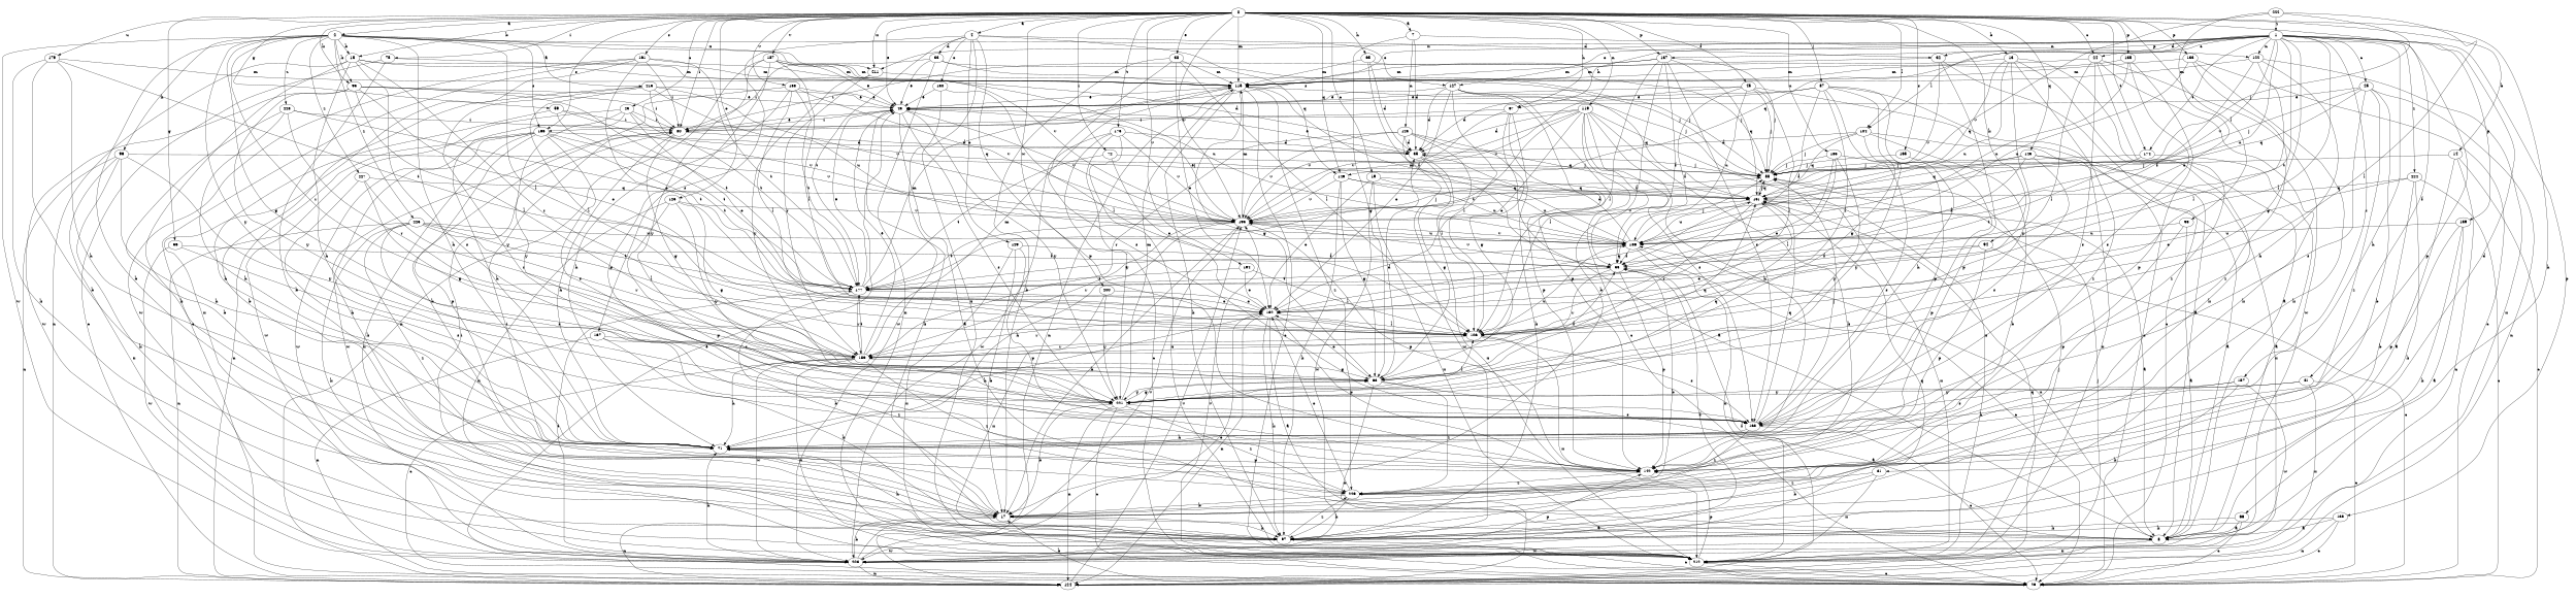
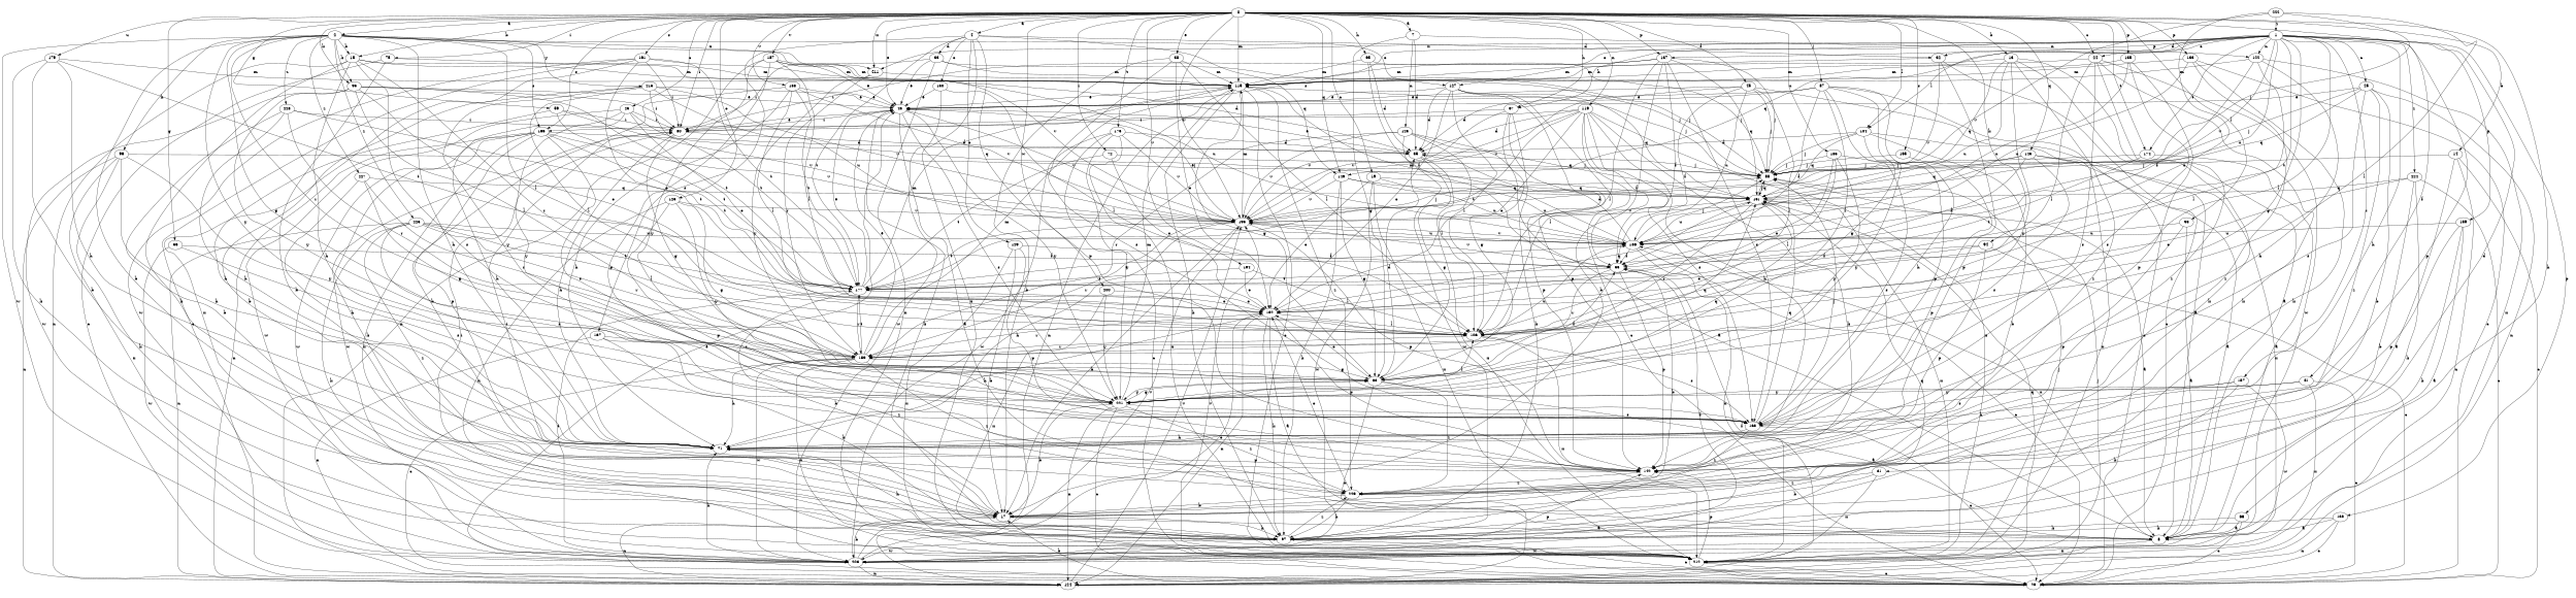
  strict digraph {
    fontname="DejaVu Serif"
    node [fontname="DejaVu Serif"]
    edge [fontname="DejaVu Serif"]
    0
    2
    4
    7
    13
    14
    15
    19
    23
    24
    38
    43
    45
    51
    56
    59
    65
    66
    67
    72
    75
    80
    87
    94
    95
    98
    104
    115
    119
    125
    133
    135
    137
    143
    149
    161
    165
    166
    173
    174
    179
    185
    187
    188
    194
    195
    200
    211
    63
    71
    106
    127
    17
    96
    159
    203
    215
    221
    225
    227
    228
    32
    142
    177
    33
    129
    130
    167
    212
    122
    35
    123
    186
    8
    97
    151
    229
    26
    88
    124
    168
    132
    53
    1
    25
    31
    138
    139
    157
    224
    222
    0 -> 2 [label=a]
    0 -> 4 [label=a]
    0 -> 7 [label=a]
    0 -> 13 [label=b]
    0 -> 14 [label=b]
    0 -> 15 [label=b]
    0 -> 19 [label=c]
    0 -> 23 [label=c]
    0 -> 24 [label=c]
    0 -> 38 [label=e]
    0 -> 43 [label=e]
    0 -> 45 [label=f]
    0 -> 51 [label=f]
    0 -> 56 [label=g]
    0 -> 59 [label=g]
    0 -> 65 [label=h]
    0 -> 66 [label=h]
    0 -> 67 [label=h]
    0 -> 72 [label=i]
    0 -> 75 [label=i]
    0 -> 80 [label=i]
    0 -> 87 [label=j]
    0 -> 94 [label=k]
    0 -> 95 [label=k]
    0 -> 98 [label=l]
    0 -> 104 [label=l]
    0 -> 115 [label=m]
    0 -> 119 [label=n]
    0 -> 125 [label=o]
    0 -> 133 [label=p]
    0 -> 135 [label=p]
    0 -> 137 [label=p]
    0 -> 143 [label=q]
    0 -> 149 [label=q]
    0 -> 161 [label=s]
    0 -> 165 [label=s]
    0 -> 166 [label=s]
    0 -> 173 [label=t]
    0 -> 174 [label=t]
    0 -> 179 [label=u]
    0 -> 185 [label=u]
    0 -> 187 [label=v]
    0 -> 188 [label=v]
    0 -> 194 [label=v]
    0 -> 195 [label=v]
    0 -> 200 [label=w]
    0 -> 211 [label=x]
    2 -> 15 [label=b]
    2 -> 95 [label=k]
    2 -> 166 [label=s]
    2 -> 195 [label=v]
    2 -> 211 [label=x]
    2 -> 63 [label=g]
    2 -> 71 [label=h]
    2 -> 106 [label=l]
    2 -> 127 [label=o]
    2 -> 17 [label=b]
    2 -> 96 [label=k]
    2 -> 159 [label=r]
    2 -> 203 [label=w]
-   2 -> 215 [label=a]
+   2 -> 215 [label=y]
    2 -> 221 [label=y]
    2 -> 225 [label=z]
    2 -> 227 [label=z]
    2 -> 228 [label=z]
    4 -> 149 [label=q]
    4 -> 32 [label=d]
    4 -> 142 [label=p]
    4 -> 177 [label=t]
    4 -> 33 [label=d]
    4 -> 129 [label=o]
    4 -> 130 [label=o]
    4 -> 167 [label=s]
    4 -> 212 [label=x]
    7 -> 63 [label=g]
    7 -> 122 [label=n]
    7 -> 35 [label=d]
    7 -> 123 [label=n]
    13 -> 115 [label=m]
    13 -> 221 [label=y]
    13 -> 186 [label=u]
    13 -> 8 [label=a]
    13 -> 97 [label=k]
    13 -> 151 [label=q]
    13 -> 229 [label=z]
    14 -> 8 [label=a]
    14 -> 26 [label=c]
    14 -> 88 [label=j]
    14 -> 124 [label=n]
    15 -> 115 [label=m]
    15 -> 71 [label=h]
    15 -> 159 [label=r]
    15 -> 35 [label=d]
    15 -> 97 [label=k]
    15 -> 124 [label=n]
    15 -> 168 [label=s]
    19 -> 203 [label=w]
    19 -> 212 [label=x]
    19 -> 186 [label=u]
    19 -> 151 [label=q]
    19 -> 132 [label=o]
    23 -> 80 [label=i]
    23 -> 71 [label=h]
    23 -> 203 [label=w]
    23 -> 221 [label=y]
    23 -> 151 [label=q]
    23 -> 132 [label=o]
    24 -> 115 [label=m]
    24 -> 106 [label=l]
    24 -> 203 [label=w]
    24 -> 97 [label=k]
    24 -> 229 [label=z]
    24 -> 168 [label=s]
    38 -> 115 [label=m]
    38 -> 106 [label=l]
    38 -> 17 [label=b]
    38 -> 168 [label=s]
    38 -> 132 [label=o]
    43 -> 80 [label=i]
    43 -> 195 [label=v]
    43 -> 221 [label=y]
    43 -> 8 [label=a]
    43 -> 97 [label=k]
    43 -> 168 [label=s]
    45 -> 43 [label=e]
    45 -> 195 [label=v]
    45 -> 106 [label=l]
    45 -> 186 [label=u]
    45 -> 8 [label=a]
    45 -> 88 [label=j]
    45 -> 53 [label=f]
    51 -> 221 [label=y]
    51 -> 212 [label=x]
    51 -> 26 [label=c]
    51 -> 168 [label=s]
    56 -> 203 [label=w]
    56 -> 168 [label=s]
    56 -> 53 [label=f]
    59 -> 80 [label=i]
    59 -> 195 [label=v]
    59 -> 71 [label=h]
    59 -> 177 [label=t]
    65 -> 115 [label=m]
    65 -> 35 [label=d]
    65 -> 88 [label=j]
    65 -> 53 [label=f]
    66 -> 8 [label=a]
    66 -> 97 [label=k]
    66 -> 26 [label=c]
    67 -> 80 [label=i]
    67 -> 195 [label=v]
    67 -> 63 [label=g]
    67 -> 142 [label=p]
    67 -> 97 [label=k]
    72 -> 177 [label=t]
    72 -> 88 [label=j]
    72 -> 132 [label=o]
    75 -> 115 [label=m]
    75 -> 17 [label=b]
    75 -> 26 [label=c]
    80 -> 43 [label=e]
    80 -> 63 [label=g]
    80 -> 71 [label=h]
    80 -> 203 [label=w]
    80 -> 35 [label=d]
    87 -> 43 [label=e]
    87 -> 63 [label=g]
    87 -> 71 [label=h]
    87 -> 106 [label=l]
    87 -> 142 [label=p]
    87 -> 35 [label=d]
    87 -> 26 [label=c]
    87 -> 53 [label=f]
    94 -> 142 [label=p]
    94 -> 26 [label=c]
    94 -> 132 [label=o]
    94 -> 53 [label=f]
    95 -> 43 [label=e]
    95 -> 80 [label=i]
    95 -> 106 [label=l]
    95 -> 203 [label=w]
    95 -> 221 [label=y]
    95 -> 177 [label=t]
    95 -> 132 [label=o]
    98 -> 142 [label=p]
    98 -> 186 [label=u]
    98 -> 8 [label=a]
    104 -> 17 [label=b]
    104 -> 221 [label=y]
    104 -> 212 [label=x]
    104 -> 35 [label=d]
    104 -> 151 [label=q]
    104 -> 88 [label=j]
    115 -> 43 [label=e]
    115 -> 63 [label=g]
    115 -> 97 [label=k]
    115 -> 229 [label=z]
    115 -> 26 [label=c]
    115 -> 88 [label=j]
    115 -> 124 [label=n]
    119 -> 80 [label=i]
    119 -> 195 [label=v]
    119 -> 71 [label=h]
    119 -> 106 [label=l]
    119 -> 177 [label=t]
    119 -> 212 [label=x]
    119 -> 35 [label=d]
    119 -> 97 [label=k]
    119 -> 168 [label=s]
    119 -> 132 [label=o]
    119 -> 53 [label=f]
    125 -> 195 [label=v]
    125 -> 63 [label=g]
    125 -> 221 [label=y]
    125 -> 142 [label=p]
    125 -> 212 [label=x]
    133 -> 115 [label=m]
    133 -> 186 [label=u]
    133 -> 97 [label=k]
    133 -> 229 [label=z]
    133 -> 26 [label=c]
    135 -> 115 [label=m]
    135 -> 142 [label=p]
    135 -> 186 [label=u]
    135 -> 168 [label=s]
    137 -> 80 [label=i]
    137 -> 115 [label=m]
    137 -> 106 [label=l]
    137 -> 17 [label=b]
    137 -> 151 [label=q]
    137 -> 88 [label=j]
    137 -> 168 [label=s]
    137 -> 53 [label=f]
    143 -> 212 [label=x]
    143 -> 8 [label=a]
    143 -> 151 [label=q]
    143 -> 88 [label=j]
    143 -> 168 [label=s]
    143 -> 53 [label=f]
    149 -> 195 [label=v]
    149 -> 63 [label=g]
    149 -> 186 [label=u]
    149 -> 97 [label=k]
    149 -> 151 [label=q]
    161 -> 80 [label=i]
    161 -> 115 [label=m]
    161 -> 203 [label=w]
    161 -> 177 [label=t]
    161 -> 212 [label=x]
    161 -> 26 [label=c]
    161 -> 132 [label=o]
    165 -> 142 [label=p]
    165 -> 88 [label=j]
    166 -> 195 [label=v]
    166 -> 203 [label=w]
    166 -> 142 [label=p]
    166 -> 177 [label=t]
    166 -> 212 [label=x]
    166 -> 35 [label=d]
    166 -> 97 [label=k]
    166 -> 124 [label=n]
    166 -> 168 [label=s]
    173 -> 195 [label=v]
    173 -> 203 [label=w]
    173 -> 221 [label=y]
    173 -> 212 [label=x]
    173 -> 35 [label=d]
    173 -> 26 [label=c]
    174 -> 177 [label=t]
    174 -> 8 [label=a]
    174 -> 88 [label=j]
    179 -> 115 [label=m]
    179 -> 71 [label=h]
    179 -> 17 [label=b]
    179 -> 177 [label=t]
    179 -> 97 [label=k]
    185 -> 106 [label=l]
    185 -> 221 [label=y]
    185 -> 88 [label=j]
    185 -> 168 [label=s]
    185 -> 132 [label=o]
    187 -> 43 [label=e]
    187 -> 115 [label=m]
    187 -> 106 [label=l]
    187 -> 221 [label=y]
    187 -> 142 [label=p]
    187 -> 186 [label=u]
    187 -> 124 [label=n]
    188 -> 43 [label=e]
    188 -> 195 [label=v]
    188 -> 71 [label=h]
    188 -> 106 [label=l]
    188 -> 17 [label=b]
    188 -> 177 [label=t]
    194 -> 106 [label=l]
    194 -> 177 [label=t]
    194 -> 132 [label=o]
    195 -> 43 [label=e]
    195 -> 115 [label=m]
    195 -> 71 [label=h]
    195 -> 17 [label=b]
    195 -> 159 [label=r]
    195 -> 142 [label=p]
    195 -> 177 [label=t]
    195 -> 186 [label=u]
    195 -> 88 [label=j]
    200 -> 221 [label=y]
    200 -> 212 [label=x]
    200 -> 132 [label=o]
    211 -> 159 [label=r]
    211 -> 221 [label=y]
    211 -> 88 [label=j]
    63 -> 221 [label=y]
    63 -> 35 [label=d]
    63 -> 8 [label=a]
    63 -> 151 [label=q]
    63 -> 229 [label=z]
    63 -> 124 [label=n]
    63 -> 132 [label=o]
    63 -> 53 [label=f]
    71 -> 142 [label=p]
    106 -> 159 [label=r]
    106 -> 212 [label=x]
    106 -> 168 [label=s]
    127 -> 43 [label=e]
    127 -> 106 [label=l]
    127 -> 142 [label=p]
    127 -> 35 [label=d]
    127 -> 151 [label=q]
    127 -> 26 [label=c]
    127 -> 132 [label=o]
    17 -> 80 [label=i]
    17 -> 8 [label=a]
    17 -> 97 [label=k]
    17 -> 124 [label=n]
    96 -> 71 [label=h]
    96 -> 221 [label=y]
    96 -> 212 [label=x]
    96 -> 97 [label=k]
    96 -> 88 [label=j]
    96 -> 124 [label=n]
    159 -> 43 [label=e]
    159 -> 115 [label=m]
    159 -> 63 [label=g]
    159 -> 71 [label=h]
    159 -> 203 [label=w]
    159 -> 177 [label=t]
    159 -> 212 [label=x]
    159 -> 186 [label=u]
    159 -> 229 [label=z]
    159 -> 26 [label=c]
    203 -> 195 [label=v]
    203 -> 71 [label=h]
    203 -> 17 [label=b]
    203 -> 142 [label=p]
    203 -> 177 [label=t]
    203 -> 151 [label=q]
    203 -> 124 [label=n]
    203 -> 132 [label=o]
    203 -> 53 [label=f]
    215 -> 43 [label=e]
    215 -> 195 [label=v]
    215 -> 106 [label=l]
    215 -> 17 [label=b]
    215 -> 221 [label=y]
    215 -> 177 [label=t]
    215 -> 186 [label=u]
    221 -> 115 [label=m]
    221 -> 63 [label=g]
    221 -> 106 [label=l]
    221 -> 17 [label=b]
    221 -> 151 [label=q]
    221 -> 229 [label=z]
    221 -> 26 [label=c]
    221 -> 124 [label=n]
    221 -> 168 [label=s]
    225 -> 106 [label=l]
    225 -> 159 [label=r]
    225 -> 177 [label=t]
    225 -> 186 [label=u]
    225 -> 97 [label=k]
    225 -> 229 [label=z]
    225 -> 124 [label=n]
    225 -> 168 [label=s]
    227 -> 63 [label=g]
    227 -> 71 [label=h]
    227 -> 159 [label=r]
    227 -> 151 [label=q]
    228 -> 80 [label=i]
    228 -> 71 [label=h]
    228 -> 17 [label=b]
    228 -> 159 [label=r]
    228 -> 177 [label=t]
    32 -> 115 [label=m]
    32 -> 195 [label=v]
    32 -> 142 [label=p]
    32 -> 26 [label=c]
    142 -> 229 [label=z]
    177 -> 43 [label=e]
    177 -> 115 [label=m]
    177 -> 17 [label=b]
    177 -> 159 [label=r]
    177 -> 132 [label=o]
    33 -> 43 [label=e]
    33 -> 80 [label=i]
    33 -> 115 [label=m]
    33 -> 212 [label=x]
    33 -> 88 [label=j]
    129 -> 17 [label=b]
    129 -> 142 [label=p]
    129 -> 212 [label=x]
    129 -> 53 [label=f]
    130 -> 43 [label=e]
    130 -> 106 [label=l]
    130 -> 203 [label=w]
    167 -> 159 [label=r]
    167 -> 97 [label=k]
    167 -> 229 [label=z]
    167 -> 124 [label=n]
    212 -> 142 [label=p]
    212 -> 26 [label=c]
    212 -> 88 [label=j]
    122 -> 115 [label=m]
    122 -> 71 [label=h]
    122 -> 106 [label=l]
    122 -> 212 [label=x]
    122 -> 53 [label=f]
    35 -> 43 [label=e]
    35 -> 63 [label=g]
    35 -> 212 [label=x]
    35 -> 88 [label=j]
    123 -> 195 [label=v]
    123 -> 106 [label=l]
    123 -> 159 [label=r]
    123 -> 203 [label=w]
-   123 -> 35 [label=d]
    123 -> 8 [label=a]
    123 -> 151 [label=q]
    186 -> 115 [label=m]
    186 -> 195 [label=v]
    186 -> 177 [label=t]
    186 -> 212 [label=x]
    186 -> 35 [label=d]
    186 -> 26 [label=c]
    186 -> 88 [label=j]
    186 -> 53 [label=f]
    8 -> 203 [label=w]
    8 -> 212 [label=x]
    8 -> 186 [label=u]
    97 -> 80 [label=i]
    97 -> 71 [label=h]
    97 -> 203 [label=w]
    97 -> 229 [label=z]
    97 -> 26 [label=c]
    151 -> 195 [label=v]
    151 -> 159 [label=r]
    151 -> 212 [label=x]
    151 -> 186 [label=u]
    151 -> 8 [label=a]
    151 -> 88 [label=j]
    229 -> 17 [label=b]
    229 -> 97 [label=k]
    229 -> 132 [label=o]
    26 -> 43 [label=e]
    26 -> 195 [label=v]
    26 -> 17 [label=b]
    88 -> 151 [label=q]
    124 -> 195 [label=v]
    124 -> 151 [label=q]
    124 -> 88 [label=j]
    124 -> 53 [label=f]
    168 -> 71 [label=h]
    168 -> 151 [label=q]
    168 -> 229 [label=z]
    168 -> 26 [label=c]
    168 -> 88 [label=j]
    132 -> 71 [label=h]
    132 -> 106 [label=l]
    132 -> 159 [label=r]
    132 -> 142 [label=p]
    132 -> 8 [label=a]
    132 -> 97 [label=k]
    132 -> 151 [label=q]
    132 -> 124 [label=n]
    53 -> 195 [label=v]
    53 -> 17 [label=b]
    53 -> 159 [label=r]
    53 -> 142 [label=p]
    53 -> 177 [label=t]
    1 -> 24 [label=c]
    1 -> 67 [label=h]
    1 -> 104 [label=l]
    1 -> 137 [label=p]
    1 -> 149 [label=q]
    1 -> 166 [label=s]
    1 -> 174 [label=t]
    1 -> 195 [label=v]
    1 -> 211 [label=x]
    1 -> 63 [label=g]
    1 -> 71 [label=h]
    1 -> 106 [label=l]
    1 -> 127 [label=o]
    1 -> 32 [label=d]
    1 -> 142 [label=p]
    1 -> 177 [label=t]
    1 -> 122 [label=n]
    1 -> 186 [label=u]
    1 -> 25 [label=c]
    1 -> 31 [label=d]
    1 -> 138 [label=p]
    1 -> 139 [label=p]
    1 -> 157 [label=r]
    1 -> 224 [label=z]
    25 -> 43 [label=e]
    25 -> 17 [label=b]
    25 -> 151 [label=q]
    25 -> 229 [label=z]
    25 -> 88 [label=j]
    25 -> 124 [label=n]
    25 -> 168 [label=s]
    31 -> 17 [label=b]
    31 -> 212 [label=x]
    31 -> 229 [label=z]
    138 -> 8 [label=a]
    138 -> 97 [label=k]
    138 -> 26 [label=c]
    138 -> 124 [label=n]
    139 -> 142 [label=p]
    139 -> 186 [label=u]
    139 -> 8 [label=a]
    139 -> 97 [label=k]
    157 -> 71 [label=h]
    157 -> 203 [label=w]
    157 -> 221 [label=y]
    157 -> 97 [label=k]
    224 -> 17 [label=b]
    224 -> 97 [label=k]
    224 -> 151 [label=q]
    224 -> 26 [label=c]
    224 -> 132 [label=o]
    222 -> 195 [label=v]
    222 -> 106 [label=l]
    222 -> 88 [label=j]
    222 -> 132 [label=o]
    222 -> 1 [label=z]
  }
